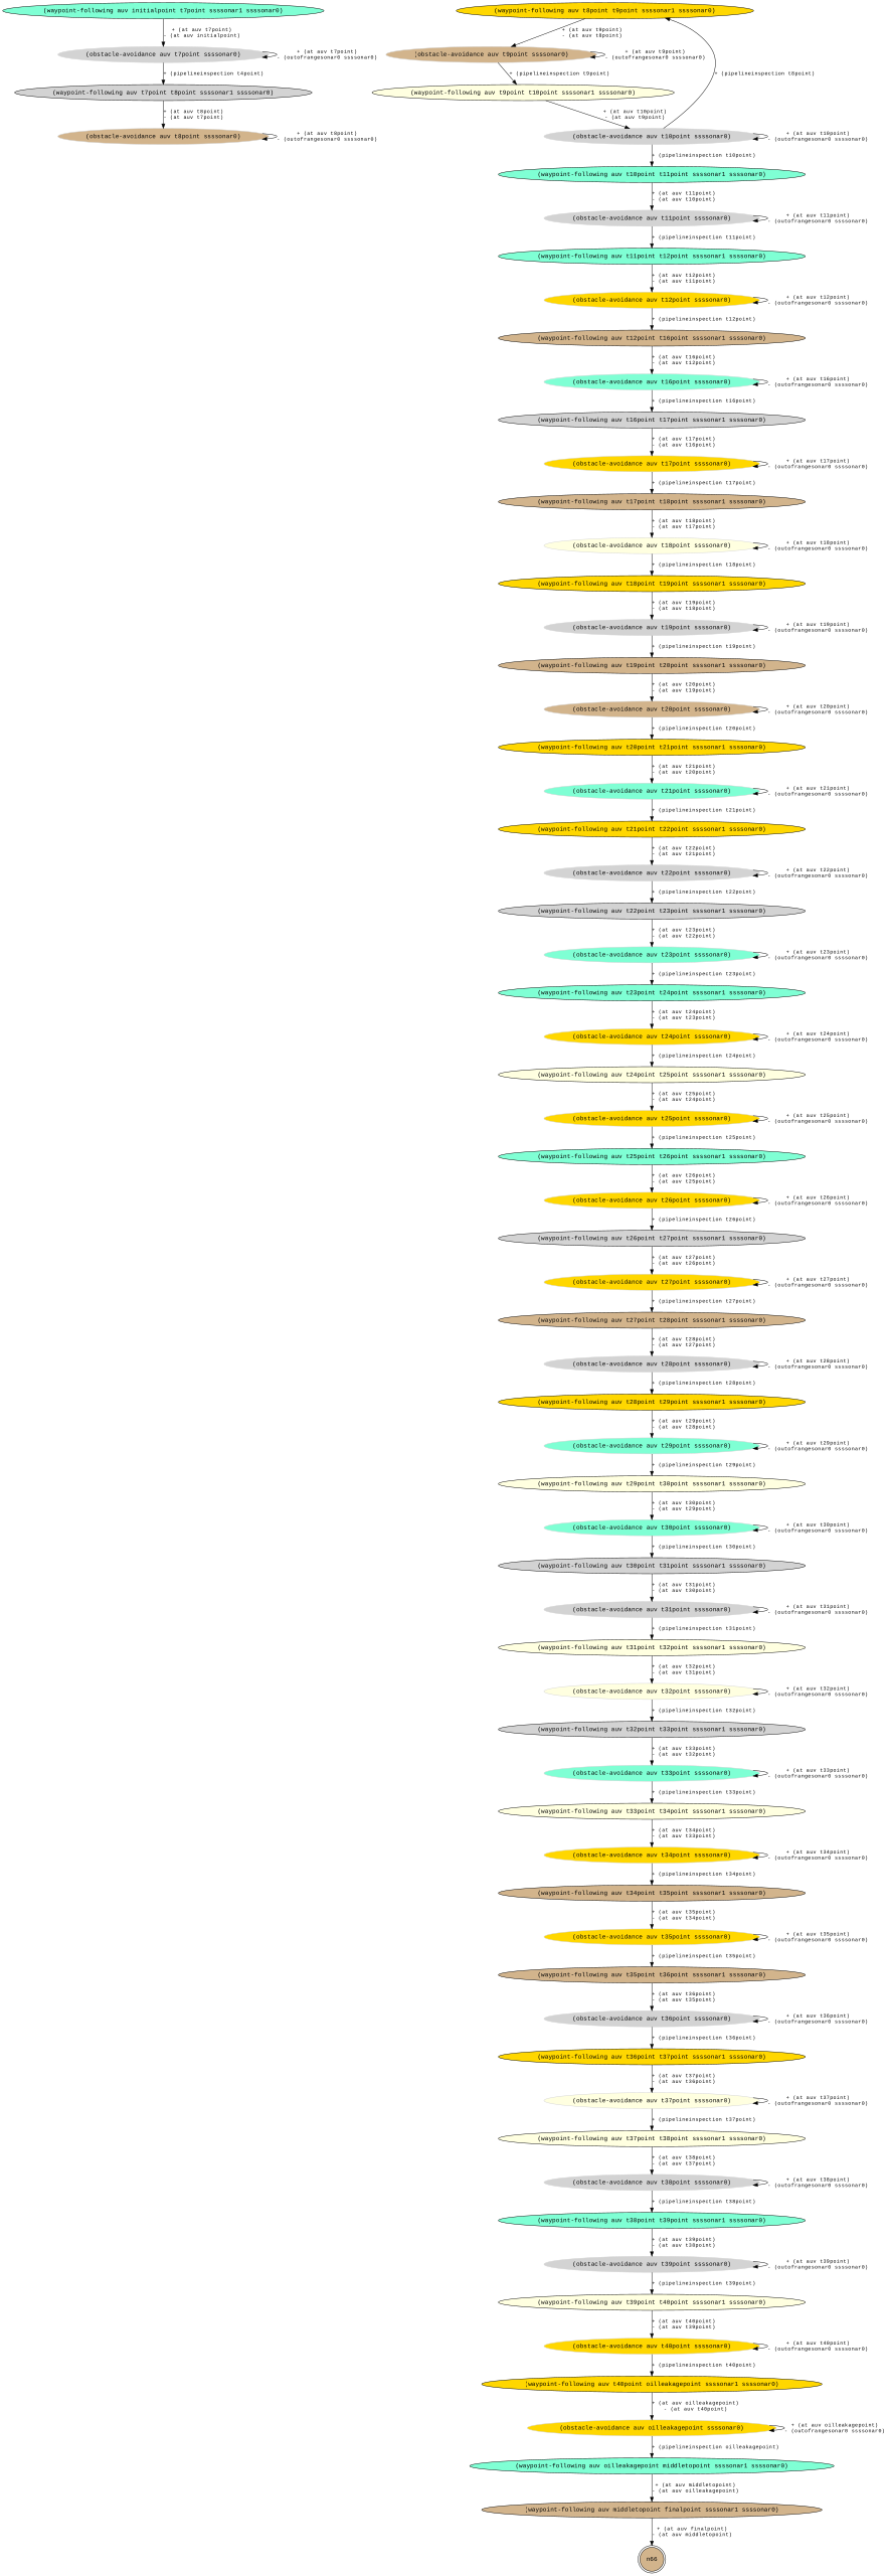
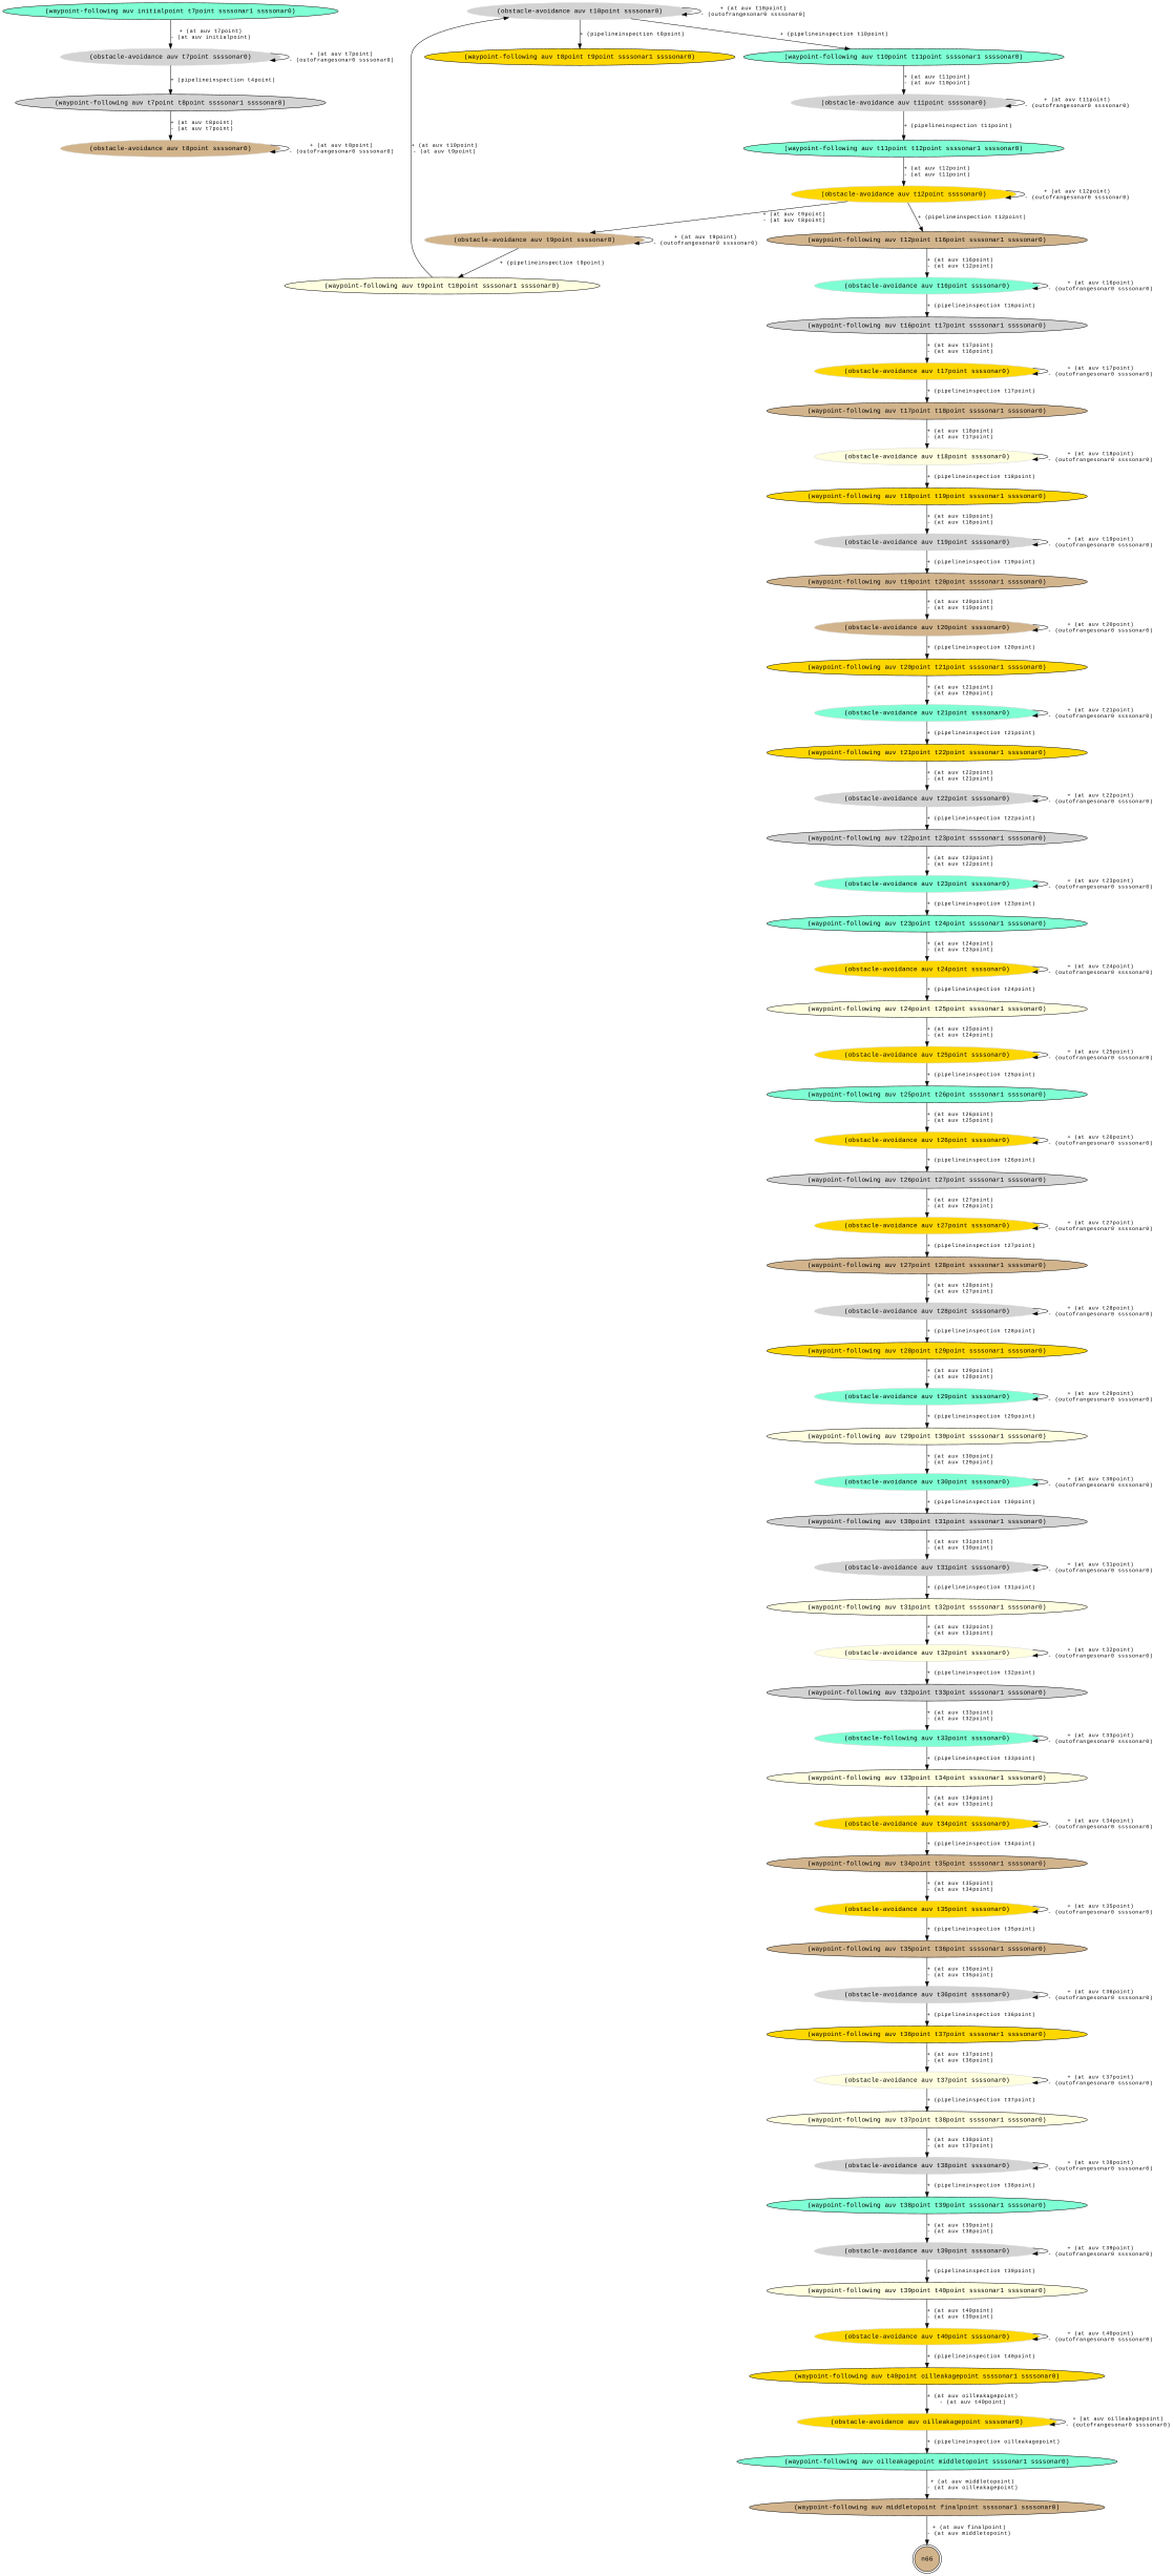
  digraph {
    fontname="Liberation Mono"
    packMode="graph"
    node [fillcolor=gold fontname="Liberation Mono" shape=ellipse style=filled]
    edge [fontname="Liberation Mono" fontsize=12]
    n0 [fillcolor=aquamarine label="(waypoint-following auv initialpoint t7point ssssonar1 ssssonar0)"]
    n1 [color=lightgrey fillcolor=lightgrey label="(obstacle-avoidance auv t7point ssssonar0)"]
    n2 [fillcolor=lightgrey label="(waypoint-following auv t7point t8point ssssonar1 ssssonar0)"]
    n3 [color=lightgrey fillcolor=tan label="(obstacle-avoidance auv t8point ssssonar0)"]
    n4 [label="(waypoint-following auv t8point t9point ssssonar1 ssssonar0)"]
    n5 [color=lightgrey fillcolor=tan label="(obstacle-avoidance auv t9point ssssonar0)"]
    n6 [fillcolor=lightyellow label="(waypoint-following auv t9point t10point ssssonar1 ssssonar0)"]
    n7 [color=lightgrey fillcolor=lightgrey label="(obstacle-avoidance auv t10point ssssonar0)"]
    n8 [fillcolor=aquamarine label="(waypoint-following auv t10point t11point ssssonar1 ssssonar0)"]
    n9 [color=lightgrey fillcolor=lightgrey label="(obstacle-avoidance auv t11point ssssonar0)"]
    n10 [fillcolor=aquamarine label="(waypoint-following auv t11point t12point ssssonar1 ssssonar0)"]
    n11 [color=lightgrey label="(obstacle-avoidance auv t12point ssssonar0)"]
    n12 [fillcolor=tan label="(waypoint-following auv t12point t16point ssssonar1 ssssonar0)"]
    n13 [color=lightgrey fillcolor=aquamarine label="(obstacle-avoidance auv t16point ssssonar0)"]
    n14 [fillcolor=lightgrey label="(waypoint-following auv t16point t17point ssssonar1 ssssonar0)"]
    n15 [color=lightgrey label="(obstacle-avoidance auv t17point ssssonar0)"]
    n16 [fillcolor=tan label="(waypoint-following auv t17point t18point ssssonar1 ssssonar0)"]
    n17 [color=lightgrey fillcolor=lightyellow label="(obstacle-avoidance auv t18point ssssonar0)"]
    n18 [label="(waypoint-following auv t18point t19point ssssonar1 ssssonar0)"]
    n19 [color=lightgrey fillcolor=lightgrey label="(obstacle-avoidance auv t19point ssssonar0)"]
    n20 [fillcolor=tan label="(waypoint-following auv t19point t20point ssssonar1 ssssonar0)"]
    n21 [color=lightgrey fillcolor=tan label="(obstacle-avoidance auv t20point ssssonar0)"]
    n22 [label="(waypoint-following auv t20point t21point ssssonar1 ssssonar0)"]
    n23 [color=lightgrey fillcolor=aquamarine label="(obstacle-avoidance auv t21point ssssonar0)"]
    n24 [label="(waypoint-following auv t21point t22point ssssonar1 ssssonar0)"]
    n25 [color=lightgrey fillcolor=lightgrey label="(obstacle-avoidance auv t22point ssssonar0)"]
    n26 [fillcolor=lightgrey label="(waypoint-following auv t22point t23point ssssonar1 ssssonar0)"]
    n27 [color=lightgrey fillcolor=aquamarine label="(obstacle-avoidance auv t23point ssssonar0)"]
    n28 [fillcolor=aquamarine label="(waypoint-following auv t23point t24point ssssonar1 ssssonar0)"]
    n29 [color=lightgrey label="(obstacle-avoidance auv t24point ssssonar0)"]
    n30 [fillcolor=lightyellow label="(waypoint-following auv t24point t25point ssssonar1 ssssonar0)"]
    n31 [color=lightgrey label="(obstacle-avoidance auv t25point ssssonar0)"]
    n32 [fillcolor=aquamarine label="(waypoint-following auv t25point t26point ssssonar1 ssssonar0)"]
    n33 [color=lightgrey label="(obstacle-avoidance auv t26point ssssonar0)"]
    n34 [fillcolor=lightgrey label="(waypoint-following auv t26point t27point ssssonar1 ssssonar0)"]
    n35 [color=lightgrey label="(obstacle-avoidance auv t27point ssssonar0)"]
    n36 [fillcolor=tan label="(waypoint-following auv t27point t28point ssssonar1 ssssonar0)"]
    n37 [color=lightgrey fillcolor=lightgrey label="(obstacle-avoidance auv t28point ssssonar0)"]
    n38 [label="(waypoint-following auv t28point t29point ssssonar1 ssssonar0)"]
    n39 [color=lightgrey fillcolor=aquamarine label="(obstacle-avoidance auv t29point ssssonar0)"]
    n40 [fillcolor=lightyellow label="(waypoint-following auv t29point t30point ssssonar1 ssssonar0)"]
    n41 [color=lightgrey fillcolor=aquamarine label="(obstacle-avoidance auv t30point ssssonar0)"]
    n42 [fillcolor=lightgrey label="(waypoint-following auv t30point t31point ssssonar1 ssssonar0)"]
    n43 [color=lightgrey fillcolor=lightgrey label="(obstacle-avoidance auv t31point ssssonar0)"]
    n44 [fillcolor=lightyellow label="(waypoint-following auv t31point t32point ssssonar1 ssssonar0)"]
    n45 [color=lightgrey fillcolor=lightyellow label="(obstacle-avoidance auv t32point ssssonar0)"]
    n46 [fillcolor=lightgrey label="(waypoint-following auv t32point t33point ssssonar1 ssssonar0)"]
-   n47 [color=lightgrey fillcolor=aquamarine label="(obstacle-avoidance auv t33point ssssonar0)"]
+   n47 [color=lightgrey fillcolor=aquamarine label="(obstacle-following auv t33point ssssonar0)"]
    n48 [fillcolor=lightyellow label="(waypoint-following auv t33point t34point ssssonar1 ssssonar0)"]
    n49 [color=lightgrey label="(obstacle-avoidance auv t34point ssssonar0)"]
    n50 [fillcolor=tan label="(waypoint-following auv t34point t35point ssssonar1 ssssonar0)"]
    n51 [color=lightgrey label="(obstacle-avoidance auv t35point ssssonar0)"]
    n52 [fillcolor=tan label="(waypoint-following auv t35point t36point ssssonar1 ssssonar0)"]
    n53 [color=lightgrey fillcolor=lightgrey label="(obstacle-avoidance auv t36point ssssonar0)"]
    n54 [label="(waypoint-following auv t36point t37point ssssonar1 ssssonar0)"]
    n55 [color=lightgrey fillcolor=lightyellow label="(obstacle-avoidance auv t37point ssssonar0)"]
    n56 [fillcolor=lightyellow label="(waypoint-following auv t37point t38point ssssonar1 ssssonar0)"]
    n57 [color=lightgrey fillcolor=lightgrey label="(obstacle-avoidance auv t38point ssssonar0)"]
    n58 [fillcolor=aquamarine label="(waypoint-following auv t38point t39point ssssonar1 ssssonar0)"]
    n59 [color=lightgrey fillcolor=lightgrey label="(obstacle-avoidance auv t39point ssssonar0)"]
    n60 [fillcolor=lightyellow label="(waypoint-following auv t39point t40point ssssonar1 ssssonar0)"]
    n61 [color=lightgrey label="(obstacle-avoidance auv t40point ssssonar0)"]
    n62 [label="(waypoint-following auv t40point oilleakagepoint ssssonar1 ssssonar0)"]
    n63 [color=lightgrey label="(obstacle-avoidance auv oilleakagepoint ssssonar0)"]
    n64 [fillcolor=aquamarine label="(waypoint-following auv oilleakagepoint middletopoint ssssonar1 ssssonar0)"]
    n65 [fillcolor=tan label="(waypoint-following auv middletopoint finalpoint ssssonar1 ssssonar0)"]
    n66 [fillcolor=tan peripheries=2 shape=circle]
    n0 -> n1 [label="+ (at auv t7point)\n- (at auv initialpoint)"]
    n1 -> n1 [label="+ (at auv t7point)\n- (outofrangesonar0 ssssonar0)"]
    n1 -> n2 [label="+ (pipelineinspection t4point)"]
    n2 -> n3 [label="+ (at auv t8point)\n- (at auv t7point)"]
    n3 -> n3 [label="+ (at auv t8point)\n- (outofrangesonar0 ssssonar0)"]
-   n4 -> n5 [label="+ (at auv t9point)\n- (at auv t8point)"]
+   n11 -> n5 [label="+ (at auv t9point)\n- (at auv t8point)"]
    n5 -> n5 [label="+ (at auv t9point)\n- (outofrangesonar0 ssssonar0)"]
    n5 -> n6 [label="+ (pipelineinspection t9point)"]
    n6 -> n7 [label="+ (at auv t10point)\n- (at auv t9point)"]
    n7 -> n4 [label="+ (pipelineinspection t8point)"]
    n7 -> n7 [label="+ (at auv t10point)\n- (outofrangesonar0 ssssonar0)"]
    n7 -> n8 [label="+ (pipelineinspection t10point)"]
    n8 -> n9 [label="+ (at auv t11point)\n- (at auv t10point)"]
    n9 -> n9 [label="+ (at auv t11point)\n- (outofrangesonar0 ssssonar0)"]
    n9 -> n10 [label="+ (pipelineinspection t11point)"]
    n10 -> n11 [label="+ (at auv t12point)\n- (at auv t11point)"]
    n11 -> n11 [label="+ (at auv t12point)\n- (outofrangesonar0 ssssonar0)"]
    n11 -> n12 [label="+ (pipelineinspection t12point)"]
    n12 -> n13 [label="+ (at auv t16point)\n- (at auv t12point)"]
    n13 -> n13 [label="+ (at auv t16point)\n- (outofrangesonar0 ssssonar0)"]
    n13 -> n14 [label="+ (pipelineinspection t16point)"]
    n14 -> n15 [label="+ (at auv t17point)\n- (at auv t16point)"]
    n15 -> n15 [label="+ (at auv t17point)\n- (outofrangesonar0 ssssonar0)"]
    n15 -> n16 [label="+ (pipelineinspection t17point)"]
    n16 -> n17 [label="+ (at auv t18point)\n- (at auv t17point)"]
    n17 -> n17 [label="+ (at auv t18point)\n- (outofrangesonar0 ssssonar0)"]
    n17 -> n18 [label="+ (pipelineinspection t18point)"]
    n18 -> n19 [label="+ (at auv t19point)\n- (at auv t18point)"]
    n19 -> n19 [label="+ (at auv t19point)\n- (outofrangesonar0 ssssonar0)"]
    n19 -> n20 [label="+ (pipelineinspection t19point)"]
    n20 -> n21 [label="+ (at auv t20point)\n- (at auv t19point)"]
    n21 -> n21 [label="+ (at auv t20point)\n- (outofrangesonar0 ssssonar0)"]
    n21 -> n22 [label="+ (pipelineinspection t20point)"]
    n22 -> n23 [label="+ (at auv t21point)\n- (at auv t20point)"]
    n23 -> n23 [label="+ (at auv t21point)\n- (outofrangesonar0 ssssonar0)"]
    n23 -> n24 [label="+ (pipelineinspection t21point)"]
    n24 -> n25 [label="+ (at auv t22point)\n- (at auv t21point)"]
    n25 -> n25 [label="+ (at auv t22point)\n- (outofrangesonar0 ssssonar0)"]
    n25 -> n26 [label="+ (pipelineinspection t22point)"]
    n26 -> n27 [label="+ (at auv t23point)\n- (at auv t22point)"]
    n27 -> n27 [label="+ (at auv t23point)\n- (outofrangesonar0 ssssonar0)"]
    n27 -> n28 [label="+ (pipelineinspection t23point)"]
    n28 -> n29 [label="+ (at auv t24point)\n- (at auv t23point)"]
    n29 -> n29 [label="+ (at auv t24point)\n- (outofrangesonar0 ssssonar0)"]
    n29 -> n30 [label="+ (pipelineinspection t24point)"]
    n30 -> n31 [label="+ (at auv t25point)\n- (at auv t24point)"]
    n31 -> n31 [label="+ (at auv t25point)\n- (outofrangesonar0 ssssonar0)"]
    n31 -> n32 [label="+ (pipelineinspection t25point)"]
    n32 -> n33 [label="+ (at auv t26point)\n- (at auv t25point)"]
    n33 -> n33 [label="+ (at auv t26point)\n- (outofrangesonar0 ssssonar0)"]
    n33 -> n34 [label="+ (pipelineinspection t26point)"]
    n34 -> n35 [label="+ (at auv t27point)\n- (at auv t26point)"]
    n35 -> n35 [label="+ (at auv t27point)\n- (outofrangesonar0 ssssonar0)"]
    n35 -> n36 [label="+ (pipelineinspection t27point)"]
    n36 -> n37 [label="+ (at auv t28point)\n- (at auv t27point)"]
    n37 -> n37 [label="+ (at auv t28point)\n- (outofrangesonar0 ssssonar0)"]
    n37 -> n38 [label="+ (pipelineinspection t28point)"]
    n38 -> n39 [label="+ (at auv t29point)\n- (at auv t28point)"]
    n39 -> n39 [label="+ (at auv t29point)\n- (outofrangesonar0 ssssonar0)"]
    n39 -> n40 [label="+ (pipelineinspection t29point)"]
    n40 -> n41 [label="+ (at auv t30point)\n- (at auv t29point)"]
    n41 -> n41 [label="+ (at auv t30point)\n- (outofrangesonar0 ssssonar0)"]
    n41 -> n42 [label="+ (pipelineinspection t30point)"]
    n42 -> n43 [label="+ (at auv t31point)\n- (at auv t30point)"]
    n43 -> n43 [label="+ (at auv t31point)\n- (outofrangesonar0 ssssonar0)"]
    n43 -> n44 [label="+ (pipelineinspection t31point)"]
    n44 -> n45 [label="+ (at auv t32point)\n- (at auv t31point)"]
    n45 -> n45 [label="+ (at auv t32point)\n- (outofrangesonar0 ssssonar0)"]
    n45 -> n46 [label="+ (pipelineinspection t32point)"]
    n46 -> n47 [label="+ (at auv t33point)\n- (at auv t32point)"]
    n47 -> n47 [label="+ (at auv t33point)\n- (outofrangesonar0 ssssonar0)"]
    n47 -> n48 [label="+ (pipelineinspection t33point)"]
    n48 -> n49 [label="+ (at auv t34point)\n- (at auv t33point)"]
    n49 -> n49 [label="+ (at auv t34point)\n- (outofrangesonar0 ssssonar0)"]
    n49 -> n50 [label="+ (pipelineinspection t34point)"]
    n50 -> n51 [label="+ (at auv t35point)\n- (at auv t34point)"]
    n51 -> n51 [label="+ (at auv t35point)\n- (outofrangesonar0 ssssonar0)"]
    n51 -> n52 [label="+ (pipelineinspection t35point)"]
    n52 -> n53 [label="+ (at auv t36point)\n- (at auv t35point)"]
    n53 -> n53 [label="+ (at auv t36point)\n- (outofrangesonar0 ssssonar0)"]
    n53 -> n54 [label="+ (pipelineinspection t36point)"]
    n54 -> n55 [label="+ (at auv t37point)\n- (at auv t36point)"]
    n55 -> n55 [label="+ (at auv t37point)\n- (outofrangesonar0 ssssonar0)"]
    n55 -> n56 [label="+ (pipelineinspection t37point)"]
    n56 -> n57 [label="+ (at auv t38point)\n- (at auv t37point)"]
    n57 -> n57 [label="+ (at auv t38point)\n- (outofrangesonar0 ssssonar0)"]
    n57 -> n58 [label="+ (pipelineinspection t38point)"]
    n58 -> n59 [label="+ (at auv t39point)\n- (at auv t38point)"]
    n59 -> n59 [label="+ (at auv t39point)\n- (outofrangesonar0 ssssonar0)"]
    n59 -> n60 [label="+ (pipelineinspection t39point)"]
    n60 -> n61 [label="+ (at auv t40point)\n- (at auv t39point)"]
    n61 -> n61 [label="+ (at auv t40point)\n- (outofrangesonar0 ssssonar0)"]
    n61 -> n62 [label="+ (pipelineinspection t40point)"]
    n62 -> n63 [label="+ (at auv oilleakagepoint)\n- (at auv t40point)"]
    n63 -> n63 [label="+ (at auv oilleakagepoint)\n- (outofrangesonar0 ssssonar0)"]
    n63 -> n64 [label="+ (pipelineinspection oilleakagepoint)"]
    n64 -> n65 [label="+ (at auv middletopoint)\n- (at auv oilleakagepoint)"]
    n65 -> n66 [label="+ (at auv finalpoint)\n- (at auv middletopoint)"]
  }
